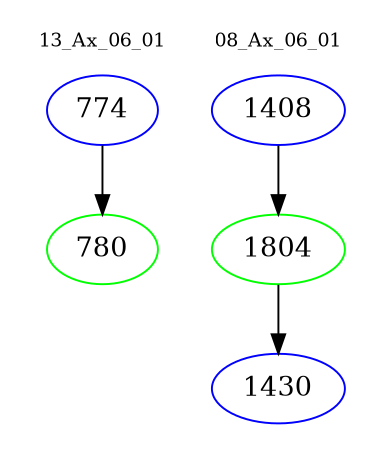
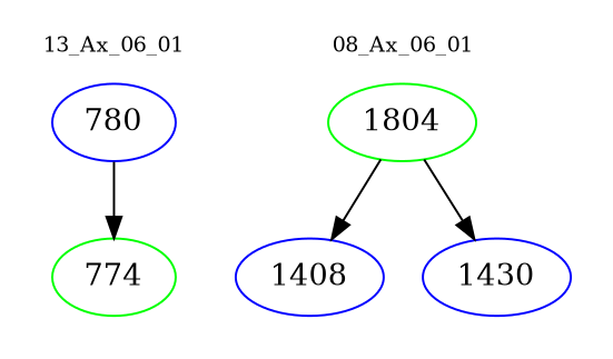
  digraph {
    node [color=blue]
    edge [color=black]
-   n1 [label=774]
-   n2 [color=green label=780]
+   n1 [color=green label=774]
+   n2 [label=780]
    n3 [label=1408]
    n4 [color=green label=1804]
    n5 [label=1430]
    subgraph cluster_1 {
      color=white
      fontsize=10
      label="13_Ax_06_01"
      n1
      n2
    }
    subgraph cluster_2 {
      color=white
      fontsize=10
      label="08_Ax_06_01"
      n3
      n4
      n5
    }
-   n1 -> n2
-   n3 -> n4
+   n2 -> n1
+   n4 -> n3
    n4 -> n5
  }
